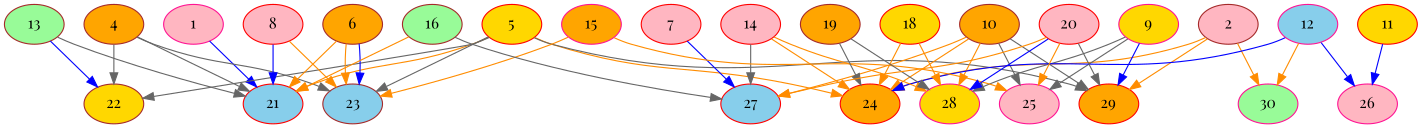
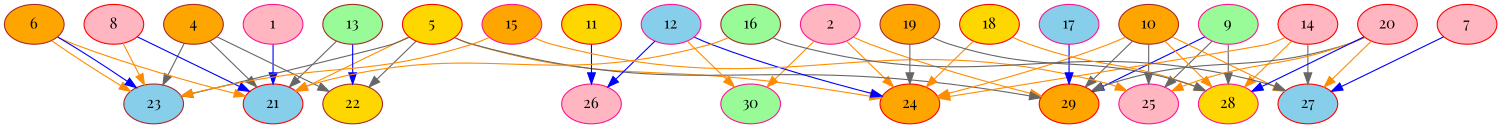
  digraph {
    fontname="Playfair Display"
    node [alpha=0.15 color=red fillcolor=lightpink fontname="Playfair Display" style=filled]
    edge [color=darkorange fontname="Playfair Display"]
    1 [alpha=0.01 color=deeppink expect_size=50426880]
    21 [expect_size=23977984 fillcolor=skyblue]
-   2 [alpha=0.19 color=brown expect_size=24073216]
+   2 [alpha=0.19 color=deeppink expect_size=24073216]
    24 [alpha=0.05 expect_size=26343424 fillcolor=orange]
    29 [alpha=0.20 expect_size=11871232 fillcolor=orange]
    30 [alpha=0.11 color=deeppink expect_size=10852352 fillcolor=palegreen]
    4 [alpha=0.18 color=brown expect_size=44659712 fillcolor=orange]
    22 [alpha=0.10 color=brown expect_size=11423744 fillcolor=gold]
    23 [alpha=0.09 color=brown expect_size=35115008 fillcolor=skyblue]
    5 [alpha=0.13 expect_size=32516096 fillcolor=gold]
    6 [alpha=0.10 color=brown expect_size=15633408 fillcolor=orange]
    7 [alpha=0.17 expect_size=18458624]
    27 [alpha=0.00 expect_size=7960576 fillcolor=skyblue]
    8 [alpha=0.01 expect_size=12490752]
-   9 [alpha=0.07 color=deeppink expect_size=51247104 fillcolor=gold]
+   9 [alpha=0.07 color=deeppink expect_size=51247104 fillcolor=palegreen]
    25 [alpha=0.12 color=deeppink expect_size=44376064]
    28 [alpha=0.00 color=deeppink expect_size=14932992 fillcolor=gold]
    10 [color=brown expect_size=31683584 fillcolor=orange]
    11 [expect_size=28593152 fillcolor=gold]
    26 [alpha=0.03 color=deeppink expect_size=28065792]
    12 [alpha=0.10 color=deeppink expect_size=31947776 fillcolor=skyblue]
    13 [alpha=0.16 color=brown expect_size=29145088 fillcolor=palegreen]
    14 [alpha=0.08 expect_size=23265280]
    15 [alpha=0.13 color=deeppink expect_size=18447360 fillcolor=orange]
    16 [alpha=0.11 color=brown expect_size=48402432 fillcolor=palegreen]
+   17 [alpha=0.03 color=deeppink expect_size=23697408 fillcolor=skyblue]
    18 [alpha=0.19 expect_size=16236544 fillcolor=gold]
    19 [alpha=0.20 color=brown expect_size=17716224 fillcolor=orange]
    20 [alpha=0.08 expect_size=34949120]
    1 -> 21 [color=blue]
    2 -> 24
    2 -> 29
    2 -> 30
    4 -> 21 [color=gray40]
    4 -> 22 [color=gray40]
    4 -> 23 [color=gray40]
    5 -> 21
    5 -> 24
    5 -> 29 [color=gray40]
    5 -> 22 [color=gray40]
    5 -> 23 [color=gray40]
    6 -> 21
    6 -> 23
    6 -> 23 [color=blue]
    7 -> 27 [color=blue]
    8 -> 21 [color=blue]
    8 -> 23
    9 -> 29 [color=blue]
    9 -> 25 [color=gray40]
    9 -> 28 [color=gray40]
    10 -> 24
    10 -> 29 [color=gray40]
    10 -> 27
    10 -> 25 [color=gray40]
    10 -> 28
    11 -> 26 [color=blue]
    12 -> 24 [color=blue]
    12 -> 30
    12 -> 26 [color=blue]
    13 -> 21 [color=gray40]
    13 -> 22 [color=blue]
    14 -> 24
    14 -> 27 [color=gray40]
    14 -> 28
    15 -> 23
    15 -> 25
    16 -> 21
    16 -> 27 [color=gray40]
+   17 -> 29 [color=blue]
    18 -> 24
    18 -> 28
    19 -> 24 [color=gray40]
    19 -> 28 [color=gray40]
    20 -> 29 [color=gray40]
    20 -> 27
    20 -> 25
    20 -> 28 [color=blue]
  }
